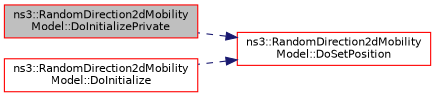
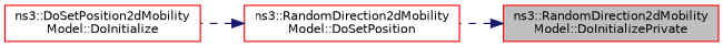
  digraph {
    rankdir=RL
    node [color=red fillcolor=white fontname=Helvetica fontsize=10 shape=record style=filled]
    edge [color=midnightblue dir=back fontname=Helvetica fontsize=10 labelfontname=Helvetica labelfontsize=10 style=dashed]
    n1 [fillcolor=grey75 fontcolor=black height=0.2 label="ns3::RandomDirection2dMobility\lModel::DoInitializePrivate" width=0.4]
    n2 [height=0.2 label="ns3::RandomDirection2dMobility\lModel::DoSetPosition" width=0.4]
-   n3 [height=0.2 label="ns3::RandomDirection2dMobility\lModel::DoInitialize" width=0.4]
-   n2 -> n1
+   n3 [height=0.2 label="ns3::DoSetPosition2dMobility\lModel::DoInitialize" width=0.4]
+   n1 -> n2
    n2 -> n3
  }
